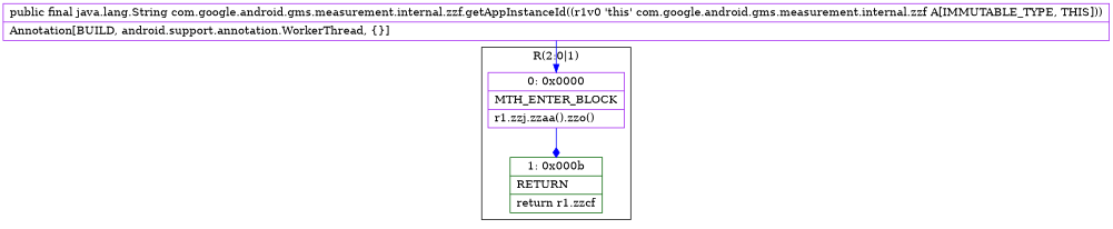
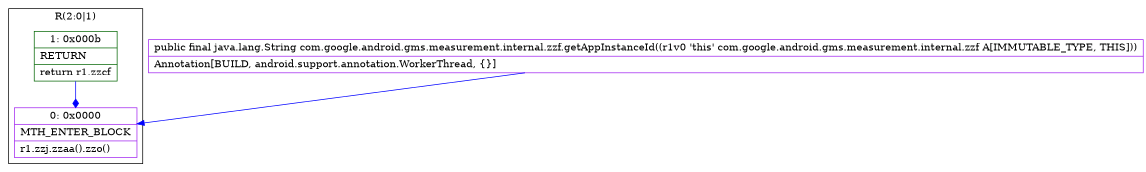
  digraph {
    node [color=purple shape=record]
    edge [color=blue]
    n1 [label="{0\:\ 0x0000|MTH_ENTER_BLOCK\l|r1.zzj.zzaa().zzo()\l}"]
    n2 [color=darkgreen label="{1\:\ 0x000b|RETURN\l|return r1.zzcf\l}"]
    n3 [label="{public final java.lang.String com.google.android.gms.measurement.internal.zzf.getAppInstanceId((r1v0 'this' com.google.android.gms.measurement.internal.zzf A[IMMUTABLE_TYPE, THIS]))  | Annotation[BUILD, android.support.annotation.WorkerThread, \{\}]\l}"]
    subgraph cluster_1 {
      label="R(2:0|1)"
      n1
      n2
    }
-   n1 -> n2 [arrowhead=diamond]
+   n2 -> n1 [arrowhead=diamond]
    n3 -> n1 [arrowhead=normal]
  }
